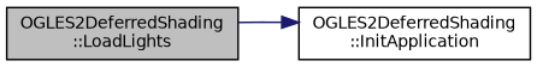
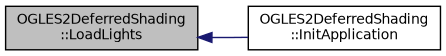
  digraph {
    rankdir=LR
    node [color=black fontname=Helvetica fontsize=10 shape=record style=filled]
    n1 [fillcolor=grey75 fontcolor=black height=0.2 label="OGLES2DeferredShading\l::LoadLights" width=0.4]
    n2 [fillcolor=white height=0.2 label="OGLES2DeferredShading\l::InitApplication" width=0.4]
-   n2 -> n1 [color=midnightblue dir=back fontname=Helvetica fontsize=10 labelfontname=Helvetica labelfontsize=10 style=solid]
+   n1 -> n2 [color=midnightblue dir=back fontname=Helvetica fontsize=10 labelfontname=Helvetica labelfontsize=10 style=solid]
  }
